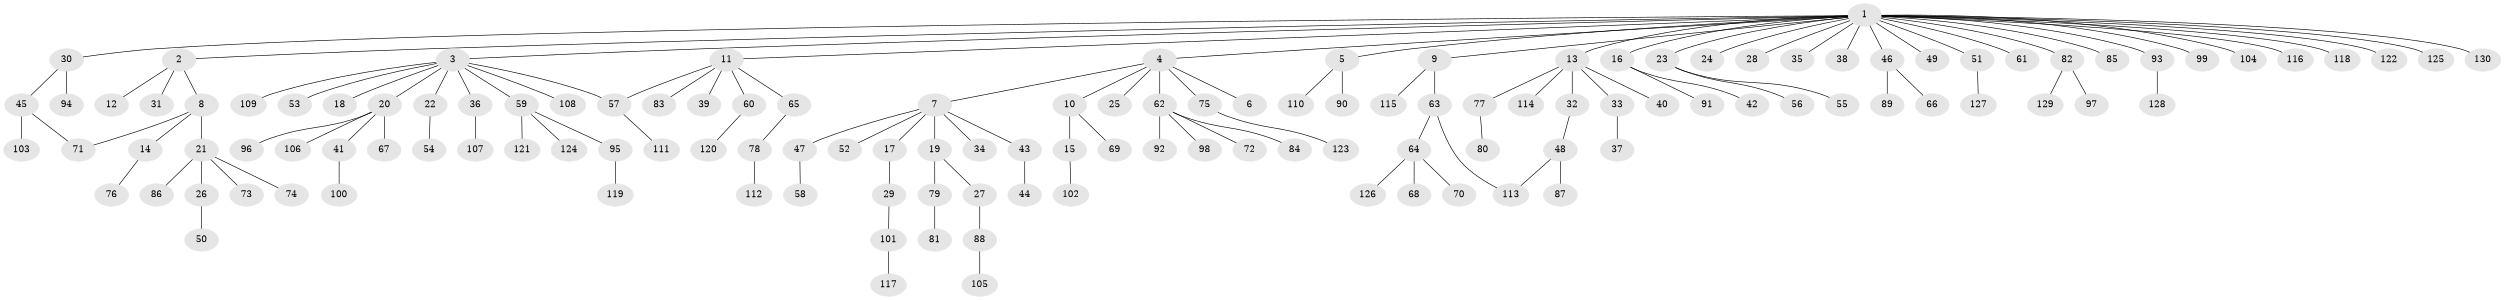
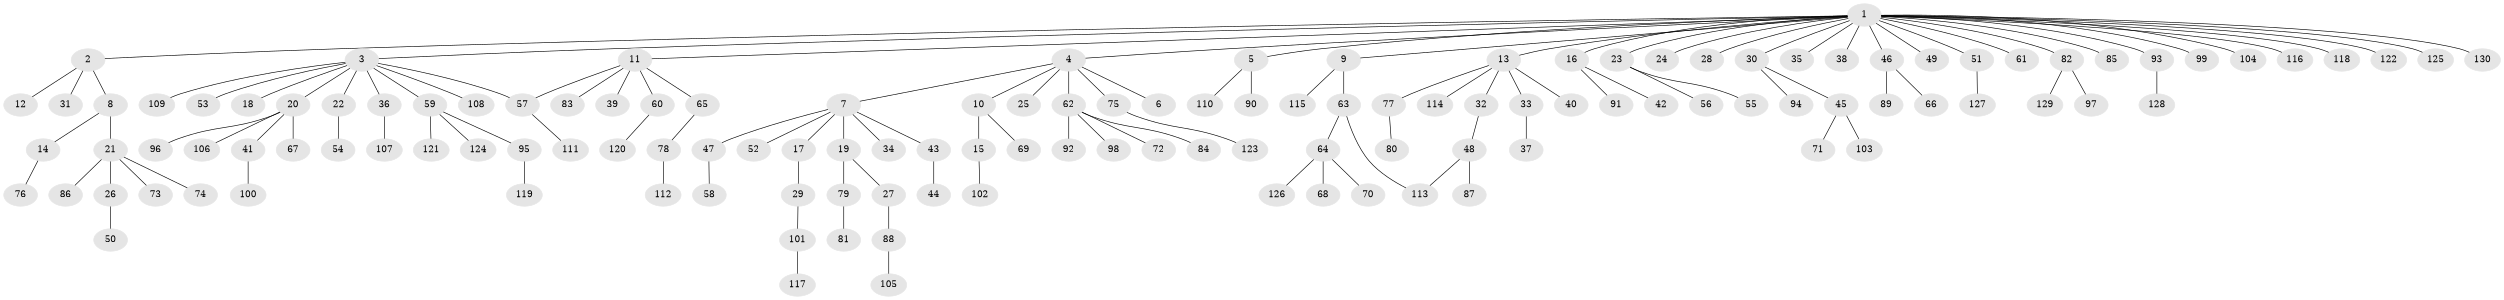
  graph {
    node [color=gray90 style=filled]
    1
    2
    3
    4
    5
    9
    11
    13
    16
    23
    24
    28
    30
    35
    38
    46
    49
    51
    61
    82
    85
    93
    99
    104
    116
    118
    122
    125
    130
    8
    12
    31
    18
    20
    22
    36
    53
    57
    59
    108
    109
    6
    7
    10
    25
    62
    75
    90
    110
    63
    115
    39
    60
    65
    83
    32
    33
    40
    77
    114
    42
    91
    55
    56
    45
    94
    66
    89
    127
    97
    129
    128
    14
    21
    71
    41
    67
    96
    106
    54
    107
    111
    95
    121
    124
    17
    19
    34
    43
    47
    52
    15
    69
    72
    84
    92
    98
    123
    29
    27
    79
    44
    58
    76
    26
    73
    74
    86
    113
    64
    102
    120
    78
    48
    37
    80
    101
    88
    81
    100
    50
    105
    117
    103
    87
    119
    68
    70
    126
    112
    1 -- 2
    1 -- 3
    1 -- 4
    1 -- 5
    1 -- 9
    1 -- 11
    1 -- 13
    1 -- 16
    1 -- 23
    1 -- 24
    1 -- 28
    1 -- 30
    1 -- 35
    1 -- 38
    1 -- 46
    1 -- 49
    1 -- 51
    1 -- 61
    1 -- 82
    1 -- 85
    1 -- 93
    1 -- 99
    1 -- 104
    1 -- 116
    1 -- 118
    1 -- 122
    1 -- 125
    1 -- 130
    2 -- 8
    2 -- 12
    2 -- 31
    3 -- 18
    3 -- 20
    3 -- 22
    3 -- 36
    3 -- 53
    3 -- 57
    3 -- 59
    3 -- 108
    3 -- 109
    4 -- 6
    4 -- 7
    4 -- 10
    4 -- 25
    4 -- 62
    4 -- 75
    5 -- 90
    5 -- 110
    9 -- 63
    9 -- 115
    11 -- 57
    11 -- 39
    11 -- 60
    11 -- 65
    11 -- 83
    13 -- 32
    13 -- 33
    13 -- 40
    13 -- 77
    13 -- 114
    16 -- 42
    16 -- 91
    23 -- 55
    23 -- 56
    30 -- 45
    30 -- 94
    46 -- 66
    46 -- 89
    51 -- 127
    82 -- 97
    82 -- 129
    93 -- 128
    8 -- 14
    8 -- 21
-   8 -- 71
    20 -- 41
    20 -- 67
    20 -- 96
    20 -- 106
    22 -- 54
    36 -- 107
    57 -- 111
    59 -- 95
    59 -- 121
    59 -- 124
    7 -- 17
    7 -- 19
    7 -- 34
    7 -- 43
    7 -- 47
    7 -- 52
    10 -- 15
    10 -- 69
    62 -- 72
    62 -- 84
    62 -- 92
    62 -- 98
    75 -- 123
    63 -- 113
    63 -- 64
    60 -- 120
    65 -- 78
    32 -- 48
    33 -- 37
    77 -- 80
    45 -- 71
    45 -- 103
    14 -- 76
    21 -- 26
    21 -- 73
    21 -- 74
    21 -- 86
    41 -- 100
    95 -- 119
    17 -- 29
    19 -- 27
    19 -- 79
    43 -- 44
    47 -- 58
    15 -- 102
    29 -- 101
    27 -- 88
    79 -- 81
    26 -- 50
    64 -- 68
    64 -- 70
    64 -- 126
    78 -- 112
    48 -- 113
    48 -- 87
    101 -- 117
    88 -- 105
  }
